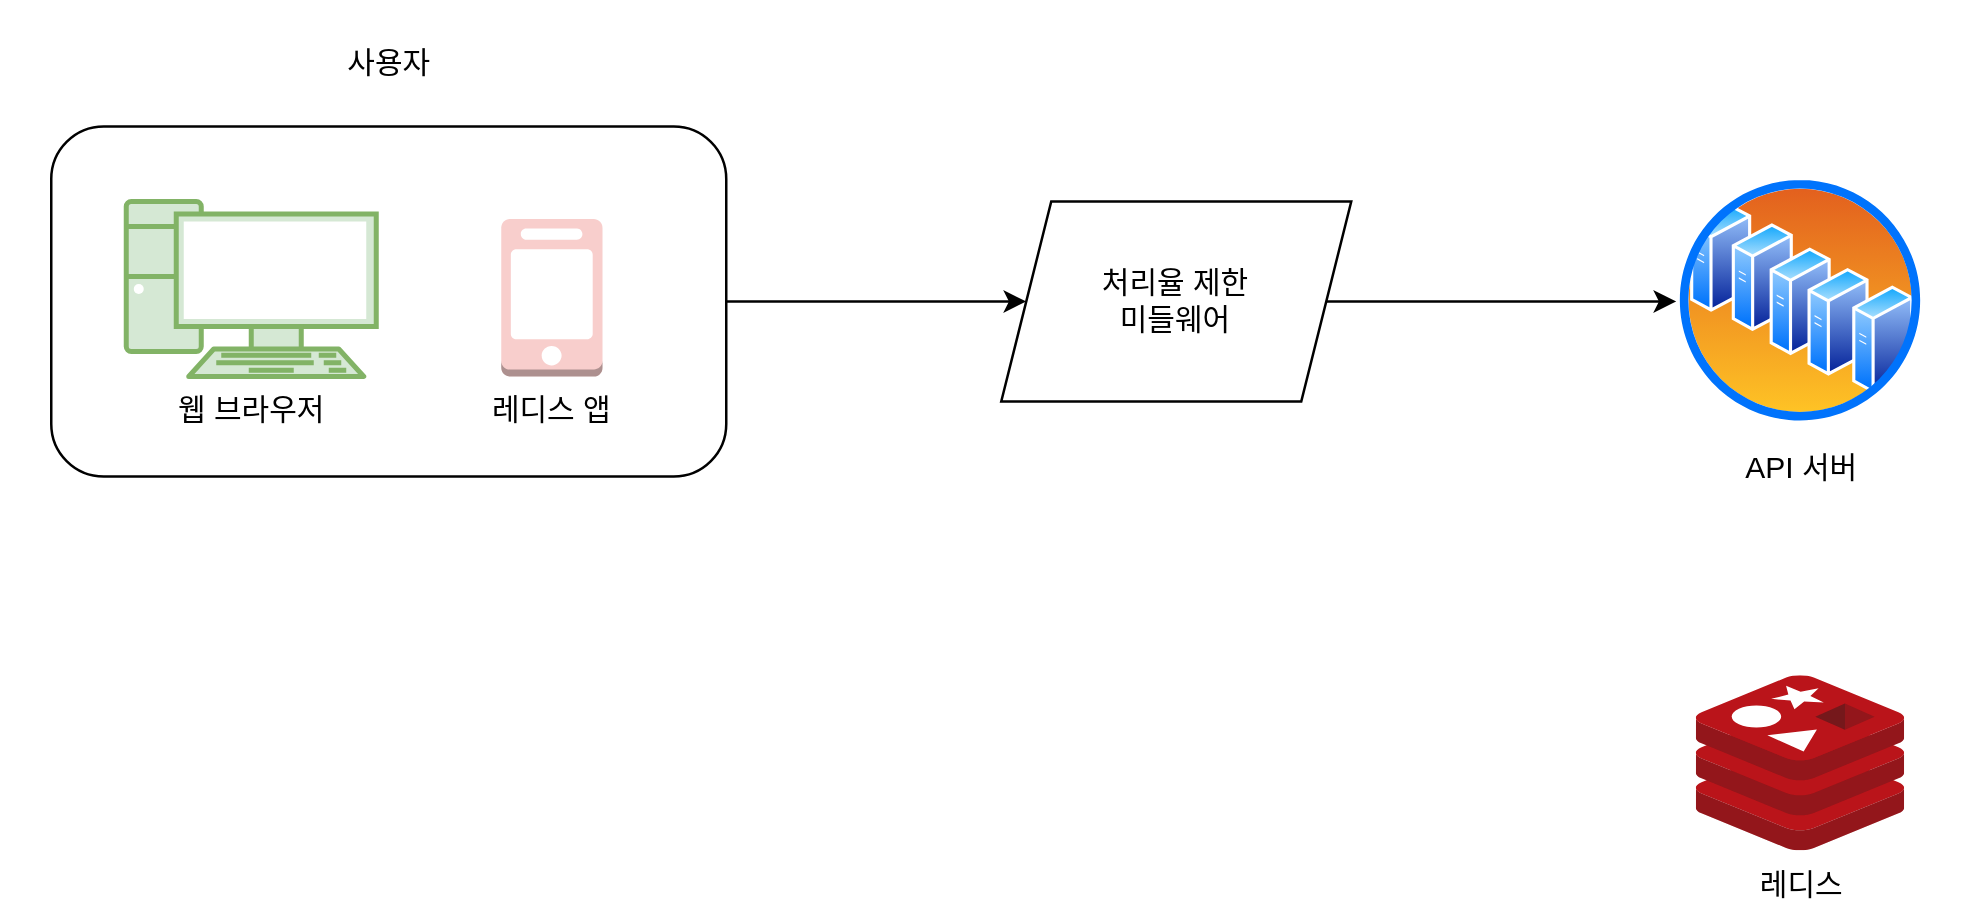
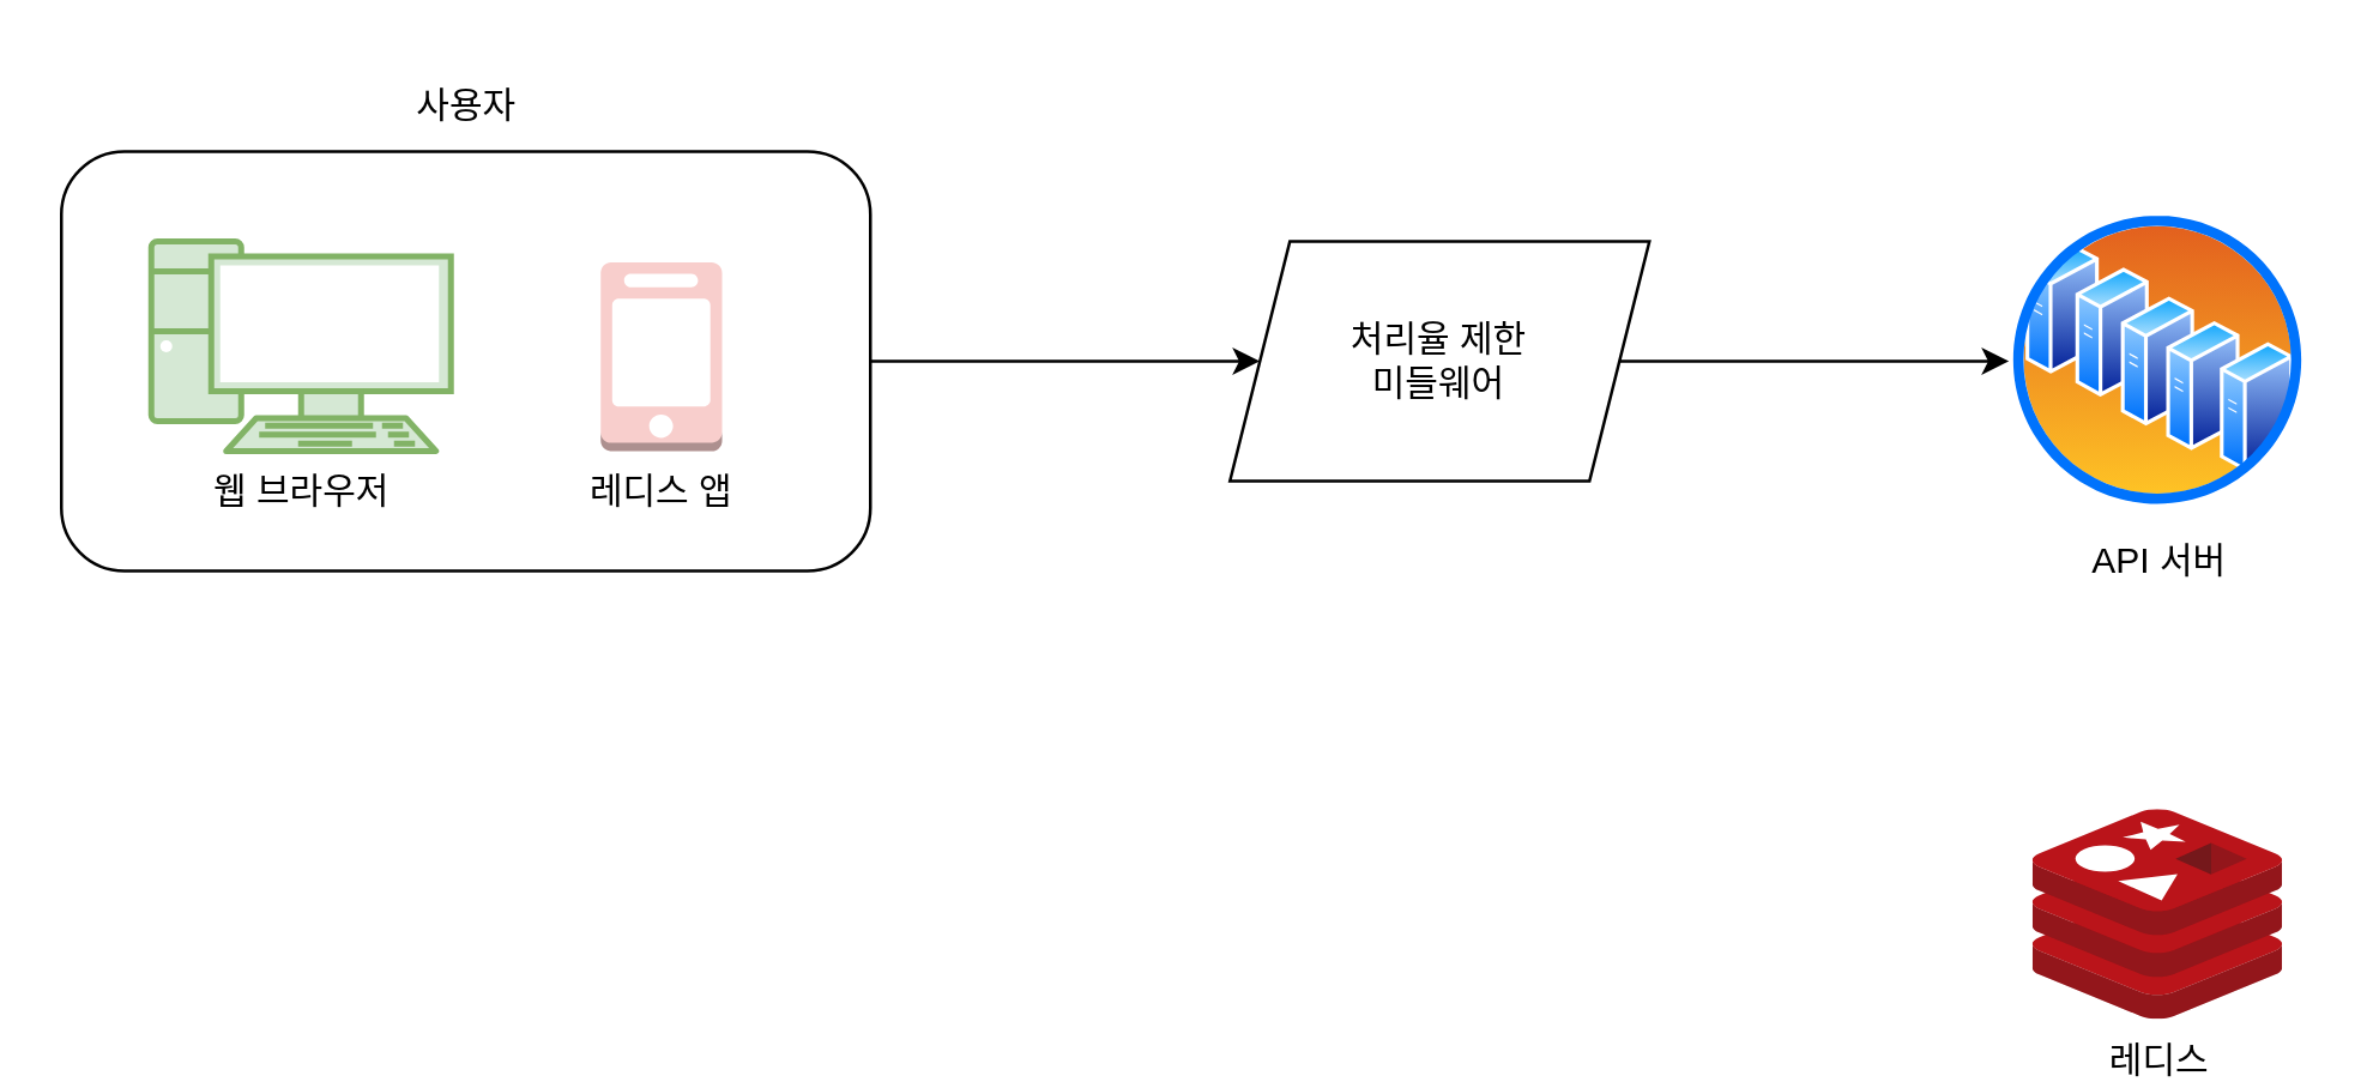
  <mxCell id="0" />
  <mxCell id="1" parent="0" />
  <mxCell id="2" value="" style="edgeStyle=orthogonalEdgeStyle;rounded=0;orthogonalLoop=1;jettySize=auto;html=1;entryX=0;entryY=0.5;entryDx=0;entryDy=0;" edge="1" parent="1" source="3" target="9"><mxGeometry relative="1" as="geometry"><mxPoint x="505" y="120" as="targetPoint" /></mxGeometry></mxCell>
  <mxCell id="3" value="" style="rounded=1;whiteSpace=wrap;html=1;" vertex="1" parent="1"><mxGeometry x="20" y="50" width="270" height="140" as="geometry" /></mxCell>
  <mxCell id="4" value="&lt;font&gt;웹 브라우저&lt;/font&gt;" style="verticalAlign=top;verticalLabelPosition=bottom;labelPosition=center;align=center;html=1;outlineConnect=0;gradientDirection=north;strokeWidth=1;shape=mxgraph.networks.pc;fillColor=#d5e8d4;strokeColor=#82b366;" vertex="1" parent="1"><mxGeometry x="50" y="80" width="100" height="70" as="geometry" /></mxCell>
  <mxCell id="5" value="레디스 앱" style="outlineConnect=0;dashed=0;verticalLabelPosition=bottom;verticalAlign=top;align=center;html=1;shape=mxgraph.aws3.mobile_client;fillColor=#f8cecc;strokeColor=#b85450;" vertex="1" parent="1"><mxGeometry x="200" y="87" width="40.5" height="63" as="geometry" /></mxCell>
- <mxCell id="6" value="사용자" style="text;html=1;align=center;verticalAlign=middle;resizable=0;points=[];autosize=1;strokeColor=none;fillColor=none;" vertex="1" parent="1"><mxGeometry x="125" y="10" width="60" height="30" as="geometry" /></mxCell>
+ <mxCell id="6" value="사용자" style="text;html=1;align=center;verticalAlign=middle;resizable=0;points=[];autosize=1;strokeColor=none;fillColor=none;" vertex="1" parent="1"><mxGeometry x="125" y="20" width="60" height="30" as="geometry" /></mxCell>
  <mxCell id="7" value="API 서버" style="image;aspect=fixed;perimeter=ellipsePerimeter;html=1;align=center;shadow=0;dashed=0;spacingTop=3;image=img/lib/active_directory/server_farm.svg;" vertex="1" parent="1"><mxGeometry x="670" y="70" width="100" height="100" as="geometry" /></mxCell>
  <mxCell id="8" value="" style="edgeStyle=orthogonalEdgeStyle;rounded=0;orthogonalLoop=1;jettySize=auto;html=1;" edge="1" parent="1" source="9"><mxGeometry relative="1" as="geometry"><mxPoint x="670" y="120" as="targetPoint" /></mxGeometry></mxCell>
- <mxCell id="9" value="처리율 제한&lt;div&gt;미들웨어&lt;/div&gt;" style="shape=parallelogram;perimeter=parallelogramPerimeter;whiteSpace=wrap;html=1;fixedSize=1;" vertex="1" parent="1"><mxGeometry x="400" y="80" width="140" height="80" as="geometry" /></mxCell>
+ <mxCell id="9" value="처리율 제한&lt;div&gt;미들웨어&lt;/div&gt;" style="shape=parallelogram;perimeter=parallelogramPerimeter;whiteSpace=wrap;html=1;fixedSize=1;" vertex="1" parent="1"><mxGeometry x="410" y="80" width="140" height="80" as="geometry" /></mxCell>
  <mxCell id="10" value="레디스" style="image;sketch=0;aspect=fixed;html=1;points=[];align=center;fontSize=12;image=img/lib/mscae/Cache_Redis_Product.svg;" vertex="1" parent="1"><mxGeometry x="678.33" y="270" width="83.33" height="70" as="geometry" /></mxCell>
